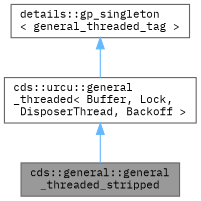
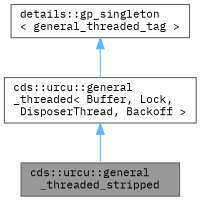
  digraph {
    fontname="IBM Plex Mono"
    node [color=gray40 fillcolor=white fontname="IBM Plex Mono" fontsize=10 shape=box style=filled]
    edge [color=steelblue1 dir=back fontname="IBM Plex Mono" fontsize=10 labelfontname=Helvetica labelfontsize=10 style=solid]
-   n1 [fillcolor=grey60 fontcolor=black height=0.2 label="cds::general::general\l_threaded_stripped" width=0.4]
+   n1 [fillcolor=grey60 fontcolor=black height=0.2 label="cds::urcu::general\l_threaded_stripped" width=0.4]
    n2 [height=0.2 label="cds::urcu::general\l_threaded\< Buffer, Lock,\l DisposerThread, Backoff \>" width=0.4]
    n3 [height=0.2 label="details::gp_singleton\l\< general_threaded_tag \>" width=0.4]
    n2 -> n1
    n3 -> n2
  }
